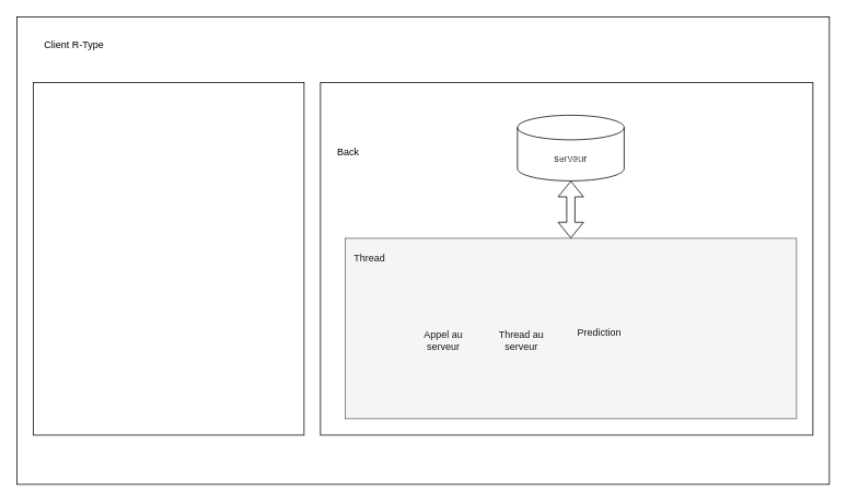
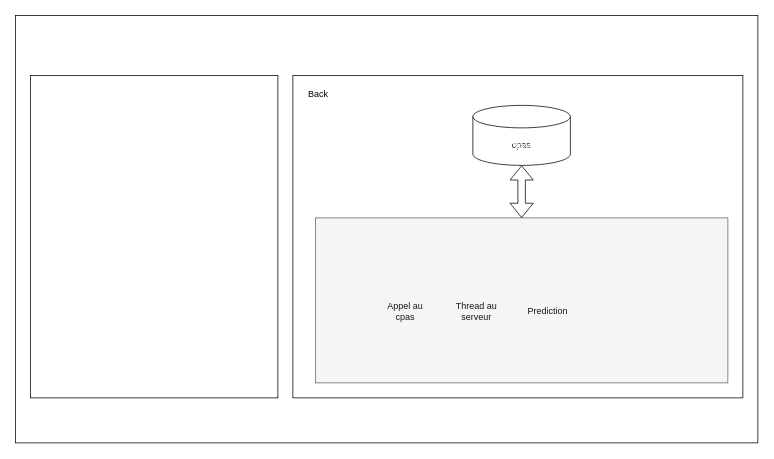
  <mxCell id="0" />
  <mxCell id="1" parent="0" />
  <mxCell id="2" value="" style="rounded=0;whiteSpace=wrap;html=1;" vertex="1" parent="1"><mxGeometry x="20" y="20" width="990" height="570" as="geometry" /></mxCell>
- <mxCell id="3" value="Client R-Type" style="text;html=1;strokeColor=none;fillColor=none;align=center;verticalAlign=middle;whiteSpace=wrap;rounded=0;" vertex="1" parent="1"><mxGeometry x="40" y="40" width="100" height="30" as="geometry" /></mxCell>
  <mxCell id="4" value="" style="rounded=0;whiteSpace=wrap;html=1;" vertex="1" parent="1"><mxGeometry x="40" y="100" width="330" height="430" as="geometry" /></mxCell>
  <mxCell id="5" value="" style="rounded=0;whiteSpace=wrap;html=1;" vertex="1" parent="1"><mxGeometry x="390" y="100" width="600" height="430" as="geometry" /></mxCell>
- <mxCell id="6" value="Back" style="text;html=1;strokeColor=none;fillColor=none;align=center;verticalAlign=middle;whiteSpace=wrap;rounded=0;" vertex="1" parent="1"><mxGeometry x="394" y="170" width="60" height="30" as="geometry" /></mxCell>
+ <mxCell id="6" value="Back" style="text;html=1;strokeColor=none;fillColor=none;align=center;verticalAlign=middle;whiteSpace=wrap;rounded=0;" vertex="1" parent="1"><mxGeometry x="394" y="110" width="60" height="30" as="geometry" /></mxCell>
  <mxCell id="7" value="" style="rounded=0;whiteSpace=wrap;html=1;fillColor=#f5f5f5;fontColor=#333333;strokeColor=#666666;" vertex="1" parent="1"><mxGeometry x="420" y="290" width="550" height="220" as="geometry" /></mxCell>
- <mxCell id="8" value="Thread" style="text;html=1;align=center;verticalAlign=middle;whiteSpace=wrap;rounded=0;fontColor=#171717;" vertex="1" parent="1"><mxGeometry x="420" y="300" width="60" height="30" as="geometry" /></mxCell>
- <mxCell id="9" value="serveur" style="shape=cylinder3;whiteSpace=wrap;html=1;boundedLbl=1;backgroundOutline=1;size=15;fontColor=#171717;" vertex="1" parent="1"><mxGeometry x="630" y="140" width="130" height="80" as="geometry" /></mxCell>
+ <mxCell id="9" value="cpas" style="shape=cylinder3;whiteSpace=wrap;html=1;boundedLbl=1;backgroundOutline=1;size=15;fontColor=#171717;" vertex="1" parent="1"><mxGeometry x="630" y="140" width="130" height="80" as="geometry" /></mxCell>
  <mxCell id="10" value="Class" style="text;html=1;strokeColor=none;fillColor=none;align=center;verticalAlign=middle;whiteSpace=wrap;rounded=0;fontColor=#FFFFFF;" vertex="1" parent="1"><mxGeometry x="665" y="180" width="60" height="30" as="geometry" /></mxCell>
  <mxCell id="11" value="" style="shape=flexArrow;endArrow=classic;startArrow=classic;html=1;fontColor=#FFFFFF;entryX=0.5;entryY=1;entryDx=0;entryDy=0;entryPerimeter=0;" edge="1" parent="1" source="7" target="9"><mxGeometry width="100" height="100" relative="1" as="geometry"><mxPoint x="600" y="350" as="sourcePoint" /><mxPoint x="700" y="250" as="targetPoint" /></mxGeometry></mxCell>
- <mxCell id="12" value="Appel au serveur" style="text;html=1;align=center;verticalAlign=middle;whiteSpace=wrap;rounded=0;fontColor=#171717;" vertex="1" parent="1"><mxGeometry x="510" y="400" width="60" height="30" as="geometry" /></mxCell>
- <mxCell id="13" value="Prediction" style="text;html=1;align=center;verticalAlign=middle;whiteSpace=wrap;rounded=0;fontColor=#171717;" vertex="1" parent="1"><mxGeometry x="700" y="390" width="60" height="30" as="geometry" /></mxCell>
+ <mxCell id="12" value="Appel au cpas" style="text;html=1;align=center;verticalAlign=middle;whiteSpace=wrap;rounded=0;fontColor=#171717;" vertex="1" parent="1"><mxGeometry x="510" y="400" width="60" height="30" as="geometry" /></mxCell>
+ <mxCell id="13" value="Prediction" style="text;html=1;align=center;verticalAlign=middle;whiteSpace=wrap;rounded=0;fontColor=#171717;" vertex="1" parent="1"><mxGeometry x="700" y="400" width="60" height="30" as="geometry" /></mxCell>
  <mxCell id="14" value="Thread au serveur" style="text;html=1;align=center;verticalAlign=middle;whiteSpace=wrap;rounded=0;fontColor=#171717;" vertex="1" parent="1"><mxGeometry x="605" y="400" width="60" height="30" as="geometry" /></mxCell>
  <mxCell id="15" value="Lire la class et afficher" style="text;html=1;strokeColor=none;fillColor=none;align=center;verticalAlign=middle;whiteSpace=wrap;rounded=0;fontColor=#FFFFFF;" vertex="1" parent="1"><mxGeometry x="250" y="315" width="60" height="30" as="geometry" /></mxCell>
